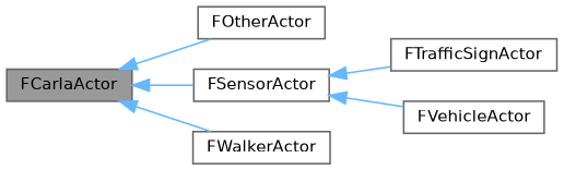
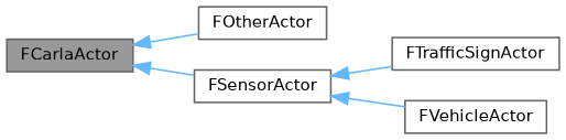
  digraph {
    rankdir=LR
    node [color=gray40 fillcolor=white fontname=Helvetica fontsize=10 shape=box style=filled]
    edge [color=steelblue1 dir=back fontname=Helvetica fontsize=10 labelfontname=Helvetica labelfontsize=10 style=solid]
    n1 [fillcolor=grey60 fontcolor=black height=0.2 label=FCarlaActor width=0.4]
    n2 [height=0.2 label=FOtherActor width=0.4]
    n3 [height=0.2 label=FSensorActor width=0.4]
-   n4 [height=0.2 label=FWalkerActor width=0.4]
    n5 [height=0.2 label=FTrafficSignActor width=0.4]
    n6 [height=0.2 label=FVehicleActor width=0.4]
    n1 -> n2
    n1 -> n3
-   n1 -> n4
    n3 -> n5
    n3 -> n6
  }
